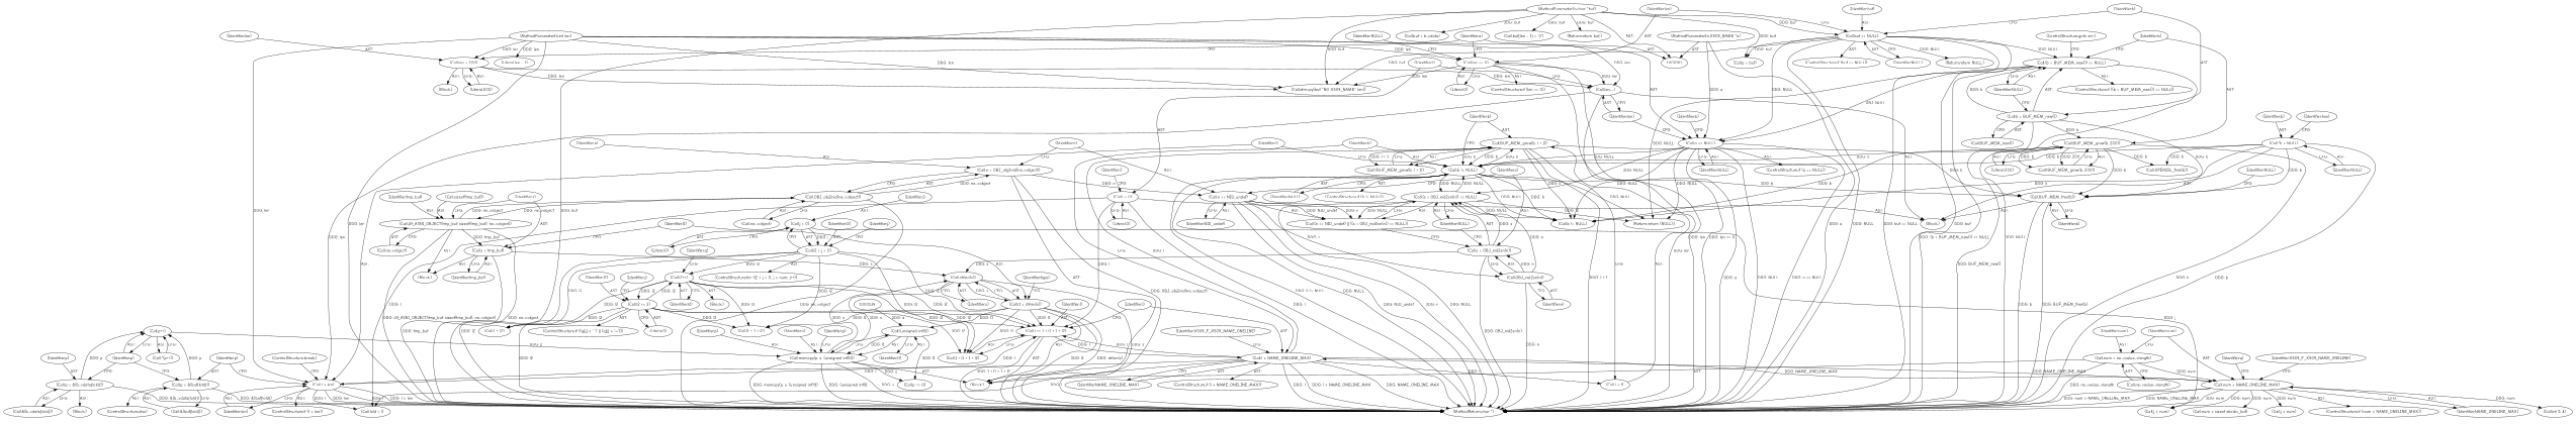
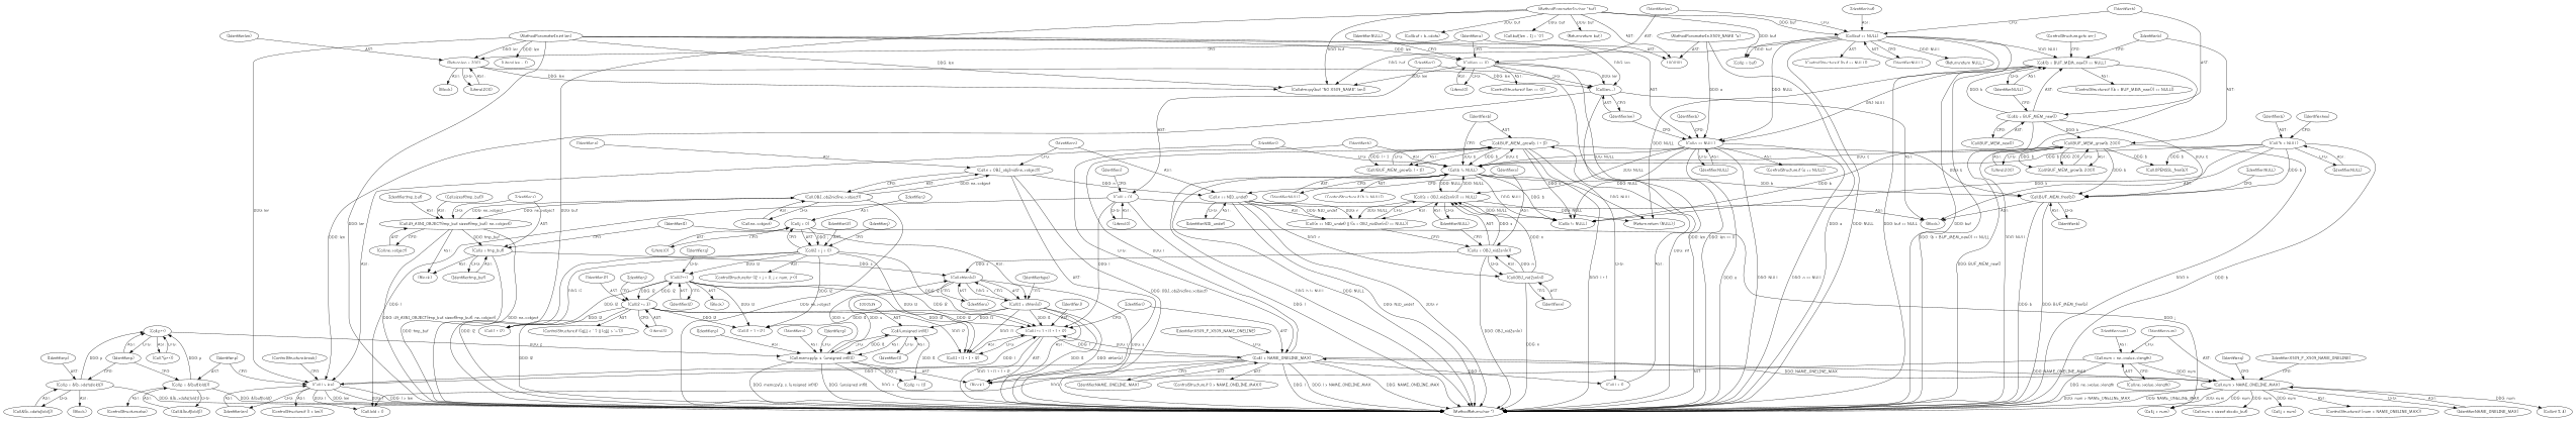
  digraph {
    fontname="Comic Neue"
    node [fontname="Comic Neue"]
    edge [fontname="Comic Neue"]
    n1 [label="(Call,BUF_MEM_free(b))"]
    n2 [label="(MethodReturn,char *)"]
    n3 [label="(Identifier,b)"]
    n4 [label="(Block,)"]
    n5 [label="(Call,BUF_MEM_grow(b, l + 1))"]
    n6 [label="(Call,b != NULL)"]
    n7 [label="(Call,l + 1)"]
    n8 [label="(Call,!BUF_MEM_grow(b, l + 1))"]
    n9 [label="(Call,b != NULL)"]
    n10 [label="(Call,(s = OBJ_nid2sn(n)) == NULL)"]
    n11 [label="(Identifier,NULL)"]
    n12 [label="(ControlStructure,if (b != NULL))"]
    n13 [label="(Return,return (NULL);)"]
    n14 [label="(Identifier,NULL)"]
    n15 [label="(Call,(n == NID_undef) || ((s = OBJ_nid2sn(n)) == NULL))"]
    n16 [label="(Call,*b = NULL)"]
    n17 [label="(Identifier,NULL)"]
    n18 [label="(Call,OPENSSL_free(b))"]
    n19 [label="(Call,BUF_MEM_grow(b, 200))"]
    n20 [label="(Literal,200)"]
    n21 [label="(Call,!BUF_MEM_grow(b, 200))"]
    n22 [label="(Call,b = BUF_MEM_new())"]
    n23 [label="(Call,(b = BUF_MEM_new()) == NULL)"]
    n24 [label="(Call,BUF_MEM_new())"]
    n25 [label="(Call,a == NULL)"]
    n26 [label="(Identifier,NULL)"]
    n27 [label="(ControlStructure,if ((b = BUF_MEM_new()) == NULL))"]
    n28 [label="(ControlStructure,if (a == NULL))"]
    n29 [label="(Identifier,NULL)"]
    n30 [label="(MethodParameterIn,X509_NAME *a)"]
    1000101
    n32 [label="(Call,buf == NULL)"]
    n33 [label="(Call,strncpy(buf, \"NO X509_NAME\", len))"]
    n34 [label="(Call,p = buf)"]
    n35 [label="(ControlStructure,if (buf == NULL))"]
    n36 [label="(Identifier,NULL)"]
    n37 [label="(Return,return NULL;)"]
    n38 [label="(MethodParameterIn,char *buf)"]
    n39 [label="(Return,return buf;)"]
    n40 [label="(Call,buf = b->data)"]
    n41 [label="(Call,buf[len - 1] = '\0')"]
    n42 [label="(Call,s = OBJ_nid2sn(n))"]
    n43 [label="(Call,OBJ_nid2sn(n))"]
    n44 [label="(Call,strlen(s))"]
    n45 [label="(Identifier,n)"]
    n46 [label="(Call,l1 = strlen(s))"]
    n47 [label="(Call,memcpy(p, s, (unsigned int)l1))"]
    n48 [label="(Identifier,s)"]
    n49 [label="(Call,n == NID_undef)"]
    n50 [label="(Identifier,NID_undef)"]
    n51 [label="(Call,n = OBJ_obj2nid(ne->object))"]
    n52 [label="(Call,OBJ_obj2nid(ne->object))"]
    n53 [label="(Block,)"]
    n54 [label="(Call,i2t_ASN1_OBJECT(tmp_buf, sizeof(tmp_buf), ne->object))"]
    n55 [label="(Call,ne->object)"]
    n56 [label="(Call,s = tmp_buf)"]
    n57 [label="(Block,)"]
    n58 [label="(Call,ne->object)"]
    n59 [label="(Identifier,tmp_buf)"]
    n60 [label="(Call,l > NAME_ONELINE_MAX)"]
    n61 [label="(Call,l += 1 + l1 + 1 + l2)"]
    n62 [label="(Call,l > len)"]
    n63 [label="(Call,num > NAME_ONELINE_MAX)"]
    n64 [label="(Call,lold = l)"]
    n65 [label="(ControlStructure,if (l > NAME_ONELINE_MAX))"]
    n66 [label="(Identifier,NAME_ONELINE_MAX)"]
    n67 [label="(Call,1 + l1 + 1 + l2)"]
    n68 [label="(ControlStructure,if (l > len))"]
    n69 [label="(Identifier,len)"]
    n70 [label="(Call,j < num)"]
    n71 [label="(Identifier,NAME_ONELINE_MAX)"]
    n72 [label="(Call,int % 4)"]
    n73 [label="(Call,num > sizeof ebcdic_buf)"]
    n74 [label="(Call,j < num)"]
    n75 [label="(ControlStructure,if (num > NAME_ONELINE_MAX))"]
    n76 [label="(Call,(unsigned int)l1)"]
    n77 [label="(Call,l1 + 1 + l2)"]
    n78 [label="(Call,p += l1)"]
    n79 [label="(Identifier,l1)"]
    n80 [label="(Call,p++)"]
    n81 [label="(Identifier,p)"]
    n82 [label="(Call,*(p++))"]
    n83 [label="(Call,p = &(buf[lold]))"]
    n84 [label="(Call,p = &(b->data[lold]))"]
    n85 [label="(ControlStructure,else)"]
    n86 [label="(Call,&(buf[lold]))"]
    n87 [label="(Block,)"]
    n88 [label="(Call,&(b->data[lold]))"]
    n89 [label="(Call,l2 += 3)"]
    n90 [label="(Call,l2++)"]
    n91 [label="(Literal,3)"]
    n92 [label="(Call,1 + l2)"]
    n93 [label="(ControlStructure,if ((q[j] < ' ') || (q[j] > '~')))"]
    n94 [label="(Identifier,l2)"]
    n95 [label="(Block,)"]
    n96 [label="(Call,l2 = j = 0)"]
    n97 [label="(Call,j = 0)"]
    n98 [label="(ControlStructure,for (l2 = j = 0; j < num; j++))"]
    n99 [label="(Literal,0)"]
    n100 [label="(Call,len--)"]
    n101 [label="(Identifier,len)"]
-   n102 [label="(Call,len = 200)"]
+   n102 [label="(Return,len = 200)"]
    n103 [label="(Literal,200)"]
    n104 [label="(Block,)"]
    n105 [label="(MethodParameterIn,int len)"]
    n106 [label="(Call,len == 0)"]
    n107 [label="(Literal,len - 1)"]
    n108 [label="(ControlStructure,if (len == 0))"]
    n109 [label="(Literal,0)"]
    n110 [label="(Call,l = 0)"]
    n111 [label="(Literal,0)"]
    n112 [label="(Call,num = ne->value->length)"]
    n113 [label="(Call,ne->value->length)"]
    n114 [label="(Identifier,l1)"]
    n115 [label="(Identifier,s)"]
    n116 [label="(Identifier,l2)"]
    n117 [label="(Identifier,b)"]
    n118 [label="(Identifier,type)"]
    n119 [label="(Identifier,p)"]
    n120 [label="(Identifier,X509_F_X509_NAME_ONELINE)"]
    n121 [label="(Identifier,s)"]
    n122 [label="(Identifier,X509_F_X509_NAME_ONELINE)"]
    n123 [label="(Identifier,len)"]
    n124 [label="(ControlStructure,goto err;)"]
    n125 [label="(Identifier,b)"]
    n126 [label="(Identifier,b)"]
    n127 [label="(Identifier,l)"]
    n128 [label="(Identifier,hex)"]
    n129 [label="(Identifier,j)"]
    n130 [label="(ControlStructure,break;)"]
    n131 [label="(Identifier,l)"]
    n132 [label="(Identifier,s)"]
    n133 [label="(Identifier,n)"]
    n134 [label="(Identifier,NULL)"]
    n135 [label="(Identifier,p)"]
    n136 [label="(Identifier,b)"]
    n137 [label="(Identifier,num)"]
    n138 [label="(Call,sizeof(tmp_buf))"]
    n139 [label="(Identifier,NULL)"]
    n140 [label="(Identifier,num)"]
    n141 [label="(Identifier,b)"]
    n142 [label="(Identifier,tmp_buf)"]
    n143 [label="(Identifier,q)"]
    n144 [label="(Identifier,l)"]
    n145 [label="(Identifier,p)"]
    n146 [label="(Identifier,j)"]
    n147 [label="(Identifier,len)"]
    n148 [label="(Identifier,q)"]
    n149 [label="(Identifier,b)"]
    n150 [label="(Identifier,j)"]
    n151 [label="(Identifier,buf)"]
    n152 [label="(Identifier,l)"]
    n153 [label="(Identifier,i)"]
    n154 [label="(Identifier,n)"]
    n155 [label="(Identifier,a)"]
    n156 [label="(Identifier,p)"]
    n157 [label="(Identifier,l2)"]
    1000539
    n1 -> n2 [label="DDG: b"]
    n1 -> n2 [label="DDG: BUF_MEM_free(b)"]
    n1 -> n3 [label="CFG: "]
    n1 -> n4 [label="AST: "]
    n3 -> n1 [label="AST: "]
    n5 -> n1 [label="DDG: b"]
    n5 -> n2 [label="DDG: l + 1"]
    n5 -> n6 [label="DDG: b"]
    n5 -> n7 [label="CFG: "]
    n5 -> n8 [label="AST: "]
    n5 -> n8 [label="DDG: b"]
    n5 -> n8 [label="DDG: l + 1"]
    n5 -> n9 [label="DDG: b"]
    n6 -> n1 [label="DDG: b"]
    n6 -> n2 [label="DDG: NULL"]
    n6 -> n2 [label="DDG: b != NULL"]
    n6 -> n5 [label="DDG: b"]
    n6 -> n9 [label="DDG: b"]
    n6 -> n9 [label="DDG: NULL"]
    n6 -> n10 [label="DDG: NULL"]
    n6 -> n11 [label="CFG: "]
    n6 -> n12 [label="AST: "]
    n6 -> n13 [label="DDG: NULL"]
    n7 -> n5 [label="AST: "]
    n8 -> n5 [label="CFG: "]
-   n10 -> n2 [label="DDG: NULL"]
    n10 -> n6 [label="DDG: NULL"]
    n10 -> n9 [label="DDG: NULL"]
-   n10 -> n13 [label="DDG: l2"]
+   n10 -> n13 [label="DDG: NULL"]
    n10 -> n14 [label="CFG: "]
    n10 -> n15 [label="AST: "]
    n10 -> n15 [label="DDG: NULL"]
    n11 -> n6 [label="AST: "]
    n14 -> n10 [label="AST: "]
    n14 -> n42 [label="CFG: "]
    n15 -> n10 [label="CFG: "]
    n15 -> n42 [label="CFG: "]
    n16 -> n1 [label="DDG: b"]
    n16 -> n2 [label="DDG: b"]
    n16 -> n4 [label="AST: "]
    n16 -> n6 [label="DDG: b"]
    n16 -> n9 [label="DDG: b"]
    n16 -> n17 [label="CFG: "]
    n16 -> n18 [label="DDG: b"]
    n17 -> n16 [label="AST: "]
    n19 -> n1 [label="DDG: b"]
    n19 -> n2 [label="DDG: b"]
    n19 -> n6 [label="DDG: b"]
    n19 -> n9 [label="DDG: b"]
    n19 -> n18 [label="DDG: b"]
    n19 -> n20 [label="CFG: "]
    n19 -> n21 [label="AST: "]
    n19 -> n21 [label="DDG: b"]
    n19 -> n21 [label="DDG: 200"]
    n20 -> n19 [label="AST: "]
    n21 -> n19 [label="CFG: "]
    n22 -> n1 [label="DDG: b"]
    n22 -> n2 [label="DDG: BUF_MEM_new()"]
    n22 -> n19 [label="DDG: b"]
    n22 -> n23 [label="AST: "]
    n22 -> n23 [label="DDG: b"]
    n22 -> n24 [label="CFG: "]
    n23 -> n2 [label="DDG: NULL"]
    n23 -> n2 [label="DDG: (b = BUF_MEM_new()) == NULL"]
    n23 -> n13 [label="DDG: NULL"]
    n23 -> n25 [label="OBJ: NULL"]
    n23 -> n26 [label="CFG: "]
    n23 -> n27 [label="AST: "]
    n24 -> n22 [label="AST: "]
    n25 -> n2 [label="DDG: a"]
    n25 -> n2 [label="DDG: NULL"]
    n25 -> n2 [label="DDG: a == NULL"]
    n25 -> n6 [label="DDG: NULL"]
    n25 -> n9 [label="DDG: NULL"]
    n25 -> n10 [label="DDG: NULL"]
-   n25 -> n13 [label="DDG: NULL"]
    n25 -> n28 [label="AST: "]
    n25 -> n29 [label="CFG: "]
    n26 -> n22 [label="CFG: "]
    n26 -> n23 [label="AST: "]
    n29 -> n25 [label="AST: "]
    n30 -> n2 [label="DDG: a"]
    n30 -> n25 [label="DDG: a"]
    n30 -> 1000101 [label="AST: "]
    n32 -> n2 [label="DDG: buf"]
    n32 -> n2 [label="DDG: NULL"]
    n32 -> n2 [label="DDG: buf == NULL"]
    n32 -> n23 [label="DDG: NULL"]
    n32 -> n25 [label="DDG: NULL"]
    n32 -> n33 [label="DDG: buf"]
    n32 -> n34 [label="DDG: buf"]
    n32 -> n35 [label="AST: "]
    n32 -> n36 [label="CFG: "]
    n32 -> n37 [label="DDG: NULL"]
    n36 -> n32 [label="AST: "]
    n38 -> n2 [label="DDG: buf"]
    n38 -> 1000101 [label="AST: "]
    n38 -> n32 [label="DDG: buf"]
    n38 -> n33 [label="DDG: buf"]
    n38 -> n34 [label="DDG: buf"]
    n38 -> n39 [label="DDG: buf"]
    n38 -> n40 [label="DDG: buf"]
    n38 -> n41 [label="DDG: buf"]
    n42 -> n2 [label="DDG: OBJ_nid2sn(n)"]
    n42 -> n10 [label="AST: "]
    n42 -> n10 [label="DDG: s"]
    n42 -> n43 [label="CFG: "]
    n42 -> n44 [label="DDG: s"]
    n43 -> n2 [label="DDG: n"]
    n43 -> n10 [label="DDG: n"]
    n43 -> n42 [label="AST: "]
    n43 -> n42 [label="DDG: n"]
    n43 -> n45 [label="CFG: "]
    n44 -> n2 [label="DDG: s"]
    n44 -> n46 [label="AST: "]
    n44 -> n46 [label="DDG: s"]
    n44 -> n47 [label="DDG: s"]
    n44 -> n48 [label="CFG: "]
    n45 -> n43 [label="AST: "]
    n46 -> n2 [label="DDG: l1"]
    n46 -> n2 [label="DDG: strlen(s)"]
    n46 -> n44 [label="CFG: "]
    n46 -> n53 [label="AST: "]
    n46 -> n61 [label="DDG: l1"]
    n46 -> n67 [label="DDG: l1"]
    n46 -> n76 [label="DDG: l1"]
    n46 -> n77 [label="DDG: l1"]
    n47 -> n2 [label="DDG: memcpy(p, s, (unsigned int)l1)"]
    n47 -> n2 [label="DDG: (unsigned int)l1"]
    n47 -> n2 [label="DDG: s"]
    n47 -> n44 [label="DDG: s"]
    n47 -> n53 [label="AST: "]
    n47 -> n76 [label="CFG: "]
    n47 -> n78 [label="DDG: p"]
    n48 -> n44 [label="AST: "]
    n49 -> n2 [label="DDG: n"]
    n49 -> n2 [label="DDG: NID_undef"]
    n49 -> n15 [label="AST: "]
    n49 -> n15 [label="DDG: n"]
    n49 -> n15 [label="DDG: NID_undef"]
    n49 -> n43 [label="DDG: n"]
    n49 -> n50 [label="CFG: "]
    n50 -> n49 [label="AST: "]
    n51 -> n2 [label="DDG: OBJ_obj2nid(ne->object)"]
    n51 -> n49 [label="DDG: n"]
    n51 -> n52 [label="CFG: "]
    n51 -> n53 [label="AST: "]
    n52 -> n2 [label="DDG: ne->object"]
    n52 -> n51 [label="AST: "]
    n52 -> n51 [label="DDG: ne->object"]
    n52 -> n54 [label="DDG: ne->object"]
    n52 -> n55 [label="CFG: "]
    n54 -> n2 [label="DDG: i2t_ASN1_OBJECT(tmp_buf, sizeof(tmp_buf), ne->object)"]
    n54 -> n2 [label="DDG: ne->object"]
    n54 -> n52 [label="DDG: ne->object"]
    n54 -> n56 [label="DDG: tmp_buf"]
    n54 -> n57 [label="AST: "]
    n54 -> n58 [label="CFG: "]
    n55 -> n52 [label="AST: "]
    n56 -> n2 [label="DDG: tmp_buf"]
    n56 -> n44 [label="DDG: s"]
    n56 -> n57 [label="AST: "]
    n56 -> n59 [label="CFG: "]
    n58 -> n54 [label="AST: "]
    n59 -> n56 [label="AST: "]
    n60 -> n2 [label="DDG: NAME_ONELINE_MAX"]
    n60 -> n2 [label="DDG: l"]
    n60 -> n2 [label="DDG: l > NAME_ONELINE_MAX"]
    n60 -> n5 [label="DDG: l"]
    n60 -> n7 [label="DDG: l"]
    n60 -> n61 [label="DDG: l"]
    n60 -> n62 [label="DDG: l"]
    n60 -> n63 [label="DDG: NAME_ONELINE_MAX"]
    n60 -> n64 [label="DDG: l"]
    n60 -> n65 [label="AST: "]
    n60 -> n66 [label="CFG: "]
    n61 -> n2 [label="DDG: 1 + l1 + 1 + l2"]
    n61 -> n53 [label="AST: "]
    n61 -> n60 [label="DDG: l"]
    n61 -> n67 [label="CFG: "]
    n62 -> n2 [label="DDG: len"]
    n62 -> n2 [label="DDG: l"]
    n62 -> n2 [label="DDG: l > len"]
    n62 -> n61 [label="DDG: l"]
    n62 -> n64 [label="DDG: l"]
    n62 -> n68 [label="AST: "]
    n62 -> n69 [label="CFG: "]
    n63 -> n2 [label="DDG: NAME_ONELINE_MAX"]
    n63 -> n2 [label="DDG: num"]
    n63 -> n2 [label="DDG: num > NAME_ONELINE_MAX"]
    n63 -> n60 [label="DDG: NAME_ONELINE_MAX"]
    n63 -> n70 [label="DDG: num"]
    n63 -> n71 [label="CFG: "]
    n63 -> n72 [label="DDG: num"]
    n63 -> n73 [label="DDG: num"]
    n63 -> n74 [label="DDG: num"]
    n63 -> n75 [label="AST: "]
    n66 -> n60 [label="AST: "]
    n67 -> n61 [label="AST: "]
    n69 -> n62 [label="AST: "]
    n71 -> n63 [label="AST: "]
    n76 -> n47 [label="AST: "]
    n76 -> n47 [label="DDG: l1"]
    n76 -> n78 [label="DDG: l1"]
    n76 -> n79 [label="CFG: "]
    n79 -> n76 [label="AST: "]
    n80 -> n47 [label="DDG: p"]
    n80 -> n81 [label="CFG: "]
    n80 -> n82 [label="AST: "]
    n81 -> n80 [label="AST: "]
    n81 -> n83 [label="CFG: "]
    n81 -> n84 [label="CFG: "]
    n82 -> n80 [label="CFG: "]
    n83 -> n2 [label="DDG: &(buf[lold])"]
    n83 -> n80 [label="DDG: p"]
    n83 -> n85 [label="AST: "]
    n83 -> n86 [label="CFG: "]
    n84 -> n2 [label="DDG: &(b->data[lold])"]
    n84 -> n80 [label="DDG: p"]
    n84 -> n87 [label="AST: "]
    n84 -> n88 [label="CFG: "]
    n86 -> n83 [label="AST: "]
    n88 -> n84 [label="AST: "]
    n89 -> n2 [label="DDG: l2"]
    n89 -> n61 [label="DDG: l2"]
    n89 -> n67 [label="DDG: l2"]
    n89 -> n77 [label="DDG: l2"]
    n89 -> n90 [label="DDG: l2"]
    n89 -> n91 [label="CFG: "]
    n89 -> n92 [label="DDG: l2"]
    n89 -> n93 [label="AST: "]
    n90 -> n61 [label="DDG: l2"]
    n90 -> n67 [label="DDG: l2"]
    n90 -> n77 [label="DDG: l2"]
    n90 -> n89 [label="DDG: l2"]
    n90 -> n92 [label="DDG: l2"]
    n90 -> n94 [label="CFG: "]
    n90 -> n95 [label="AST: "]
    n91 -> n89 [label="AST: "]
    n94 -> n90 [label="AST: "]
    n96 -> n2 [label="DDG: l2"]
    n96 -> n61 [label="DDG: l2"]
    n96 -> n67 [label="DDG: l2"]
    n96 -> n77 [label="DDG: l2"]
    n96 -> n90 [label="DDG: l2"]
    n96 -> n92 [label="DDG: l2"]
    n96 -> n97 [label="CFG: "]
    n96 -> n98 [label="AST: "]
    n97 -> n70 [label="DDG: j"]
    n97 -> n96 [label="AST: "]
    n97 -> n96 [label="DDG: j"]
    n97 -> n99 [label="CFG: "]
    n99 -> n97 [label="AST: "]
-   n100 -> n2 [label="DDG: len"]
+   n100 -> n2 [label="DDG: int"]
    n100 -> n4 [label="AST: "]
    n100 -> n62 [label="DDG: len"]
    n100 -> n101 [label="CFG: "]
    n101 -> n25 [label="CFG: "]
    n101 -> n100 [label="AST: "]
    n102 -> n33 [label="DDG: len"]
    n102 -> n100 [label="DDG: len"]
    n102 -> n103 [label="CFG: "]
    n102 -> n104 [label="AST: "]
    n103 -> n102 [label="AST: "]
    n105 -> n2 [label="DDG: len"]
    n105 -> 1000101 [label="AST: "]
    n105 -> n33 [label="DDG: len"]
    n105 -> n62 [label="DDG: len"]
    n105 -> n100 [label="DDG: len"]
    n105 -> n102 [label="DDG: len"]
    n105 -> n106 [label="DDG: len"]
    n105 -> n107 [label="DDG: len"]
    n106 -> n2 [label="DDG: len == 0"]
    n106 -> n2 [label="DDG: len"]
    n106 -> n33 [label="DDG: len"]
    n106 -> n100 [label="DDG: len"]
    n106 -> n108 [label="AST: "]
    n106 -> n109 [label="CFG: "]
    n109 -> n106 [label="AST: "]
    n110 -> n2 [label="DDG: l"]
    n110 -> n4 [label="AST: "]
    n110 -> n61 [label="DDG: l"]
    n110 -> n64 [label="DDG: l"]
    n110 -> n111 [label="CFG: "]
    n111 -> n110 [label="AST: "]
    n112 -> n2 [label="DDG: ne->value->length"]
    n112 -> n53 [label="AST: "]
    n112 -> n63 [label="DDG: num"]
    n112 -> n113 [label="CFG: "]
    n113 -> n112 [label="AST: "]
    n114 -> n46 [label="AST: "]
    n114 -> n56 [label="CFG: "]
    n115 -> n42 [label="AST: "]
    n115 -> n49 [label="CFG: "]
    n116 -> n96 [label="AST: "]
    n117 -> n19 [label="AST: "]
    n117 -> n23 [label="CFG: "]
    n118 -> n46 [label="CFG: "]
    n119 -> n84 [label="AST: "]
    n120 -> n60 [label="CFG: "]
    n121 -> n54 [label="CFG: "]
    n121 -> n56 [label="AST: "]
    n122 -> n63 [label="CFG: "]
    n123 -> n102 [label="AST: "]
    n124 -> n23 [label="CFG: "]
    n125 -> n5 [label="AST: "]
    n125 -> n6 [label="CFG: "]
    n126 -> n22 [label="AST: "]
    n126 -> n32 [label="CFG: "]
    n127 -> n6 [label="CFG: "]
    n127 -> n62 [label="AST: "]
    n128 -> n16 [label="CFG: "]
    n129 -> n89 [label="CFG: "]
    n130 -> n62 [label="CFG: "]
    n131 -> n60 [label="AST: "]
    n131 -> n61 [label="CFG: "]
    n132 -> n47 [label="AST: "]
    n133 -> n51 [label="AST: "]
    n134 -> n1 [label="CFG: "]
    n135 -> n47 [label="CFG: "]
    n136 -> n6 [label="AST: "]
    n136 -> n60 [label="CFG: "]
    n137 -> n63 [label="AST: "]
    n137 -> n112 [label="CFG: "]
    n138 -> n54 [label="AST: "]
    n139 -> n106 [label="CFG: "]
    n140 -> n112 [label="AST: "]
    n141 -> n16 [label="AST: "]
    n142 -> n54 [label="AST: "]
    n143 -> n63 [label="CFG: "]
    n144 -> n100 [label="CFG: "]
    n144 -> n110 [label="AST: "]
    n145 -> n47 [label="AST: "]
    n146 -> n96 [label="CFG: "]
    n147 -> n32 [label="CFG: "]
    n147 -> n106 [label="AST: "]
    n148 -> n90 [label="CFG: "]
    n149 -> n25 [label="CFG: "]
    n150 -> n97 [label="AST: "]
    n151 -> n32 [label="AST: "]
    n152 -> n61 [label="AST: "]
    n153 -> n110 [label="CFG: "]
    n154 -> n49 [label="AST: "]
    n154 -> n51 [label="CFG: "]
    n155 -> n25 [label="AST: "]
    n155 -> n102 [label="CFG: "]
    n155 -> n106 [label="CFG: "]
    n156 -> n62 [label="CFG: "]
    n156 -> n83 [label="AST: "]
    n157 -> n89 [label="AST: "]
-   1000539 -> n76 [label="DDG: a"]
+   1000539 -> n76 [label="AST: "]
  }
